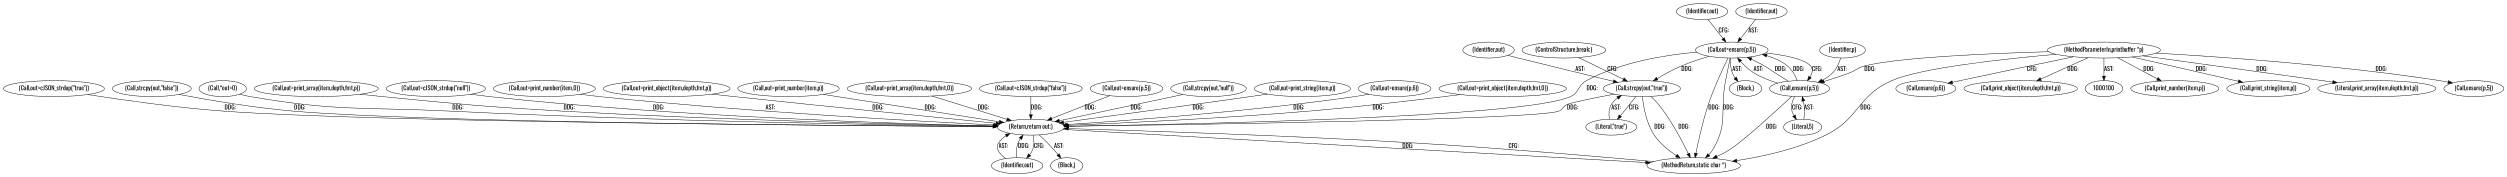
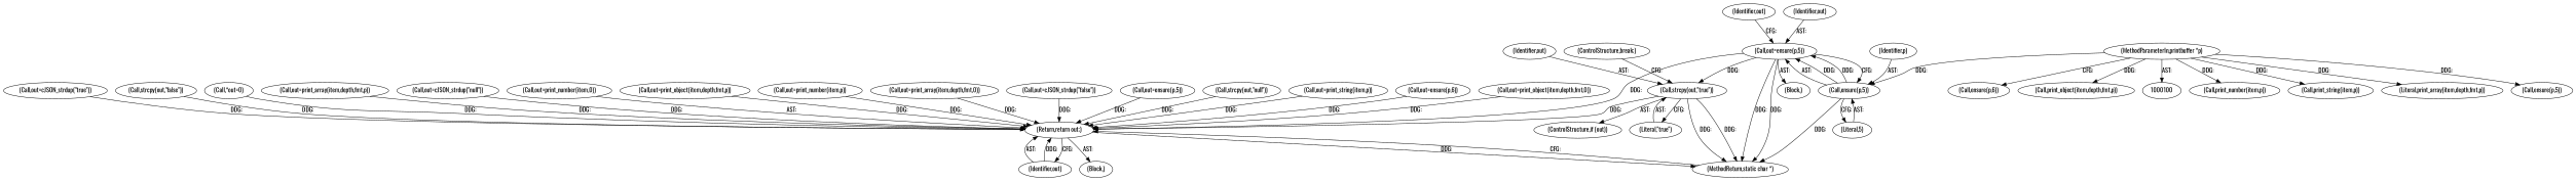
  digraph {
    fontname=Oswald
    node [fontname=Oswald]
    edge [fontname=Oswald]
    n1 [label="(Call,strcpy(out,\"true\"))"]
    n2 [label="(Return,return out;)"]
+   n3 [label="(ControlStructure,if (out))"]
    n4 [label="(MethodReturn,static char *)"]
    n5 [label="(Literal,\"true\")"]
    n6 [label="(Identifier,out)"]
    n7 [label="(Block,)"]
    n8 [label="(Call,out=ensure(p,5))"]
    n9 [label="(Call,ensure(p,5))"]
    n10 [label="(Block,)"]
    n11 [label="(Literal,5)"]
    n12 [label="(MethodParameterIn,printbuffer *p)"]
    n13 [label="(Call,print_number(item,p))"]
    n14 [label="(Call,print_string(item,p))"]
    n15 [label="(Literal,print_array(item,depth,fmt,p))"]
    n16 [label="(Call,ensure(p,5))"]
    n17 [label="(Call,ensure(p,6))"]
    n18 [label="(Call,print_object(item,depth,fmt,p))"]
    1000100
    n20 [label="(Identifier,out)"]
    n21 [label="(Call,out=print_object(item,depth,fmt,p))"]
    n22 [label="(Call,out=print_number(item,p))"]
    n23 [label="(Call,out=print_array(item,depth,fmt,0))"]
    n24 [label="(Call,out=cJSON_strdup(\"false\"))"]
    n25 [label="(Call,out=ensure(p,5))"]
    n26 [label="(Identifier,p)"]
    n27 [label="(Call,strcpy(out,\"null\"))"]
    n28 [label="(Call,out=print_string(item,p))"]
    n29 [label="(Call,out=ensure(p,6))"]
    n30 [label="(ControlStructure,break;)"]
    n31 [label="(Identifier,out)"]
    n32 [label="(Identifier,out)"]
    n33 [label="(Call,out=print_object(item,depth,fmt,0))"]
    n34 [label="(Call,out=cJSON_strdup(\"true\"))"]
    n35 [label="(Call,strcpy(out,\"false\"))"]
    n36 [label="(Call,*out=0)"]
    n37 [label="(Call,out=print_array(item,depth,fmt,p))"]
    n38 [label="(Call,out=cJSON_strdup(\"null\"))"]
    n39 [label="(Call,out=print_number(item,0))"]
    n1 -> n2 [label="DDG: "]
+   n1 -> n3 [label="AST: "]
    n1 -> n4 [label="DDG: "]
    n1 -> n4 [label="DDG: "]
    n1 -> n5 [label="CFG: "]
    n2 -> n4 [label="DDG: "]
    n2 -> n6 [label="CFG: "]
    n2 -> n7 [label="AST: "]
    n4 -> n2 [label="CFG: "]
    n5 -> n1 [label="AST: "]
    n6 -> n2 [label="AST: "]
    n6 -> n2 [label="DDG: "]
    n8 -> n1 [label="DDG: "]
    n8 -> n2 [label="DDG: "]
    n8 -> n4 [label="DDG: "]
    n8 -> n4 [label="DDG: "]
    n8 -> n9 [label="CFG: "]
    n8 -> n10 [label="AST: "]
    n9 -> n4 [label="DDG: "]
    n9 -> n8 [label="AST: "]
    n9 -> n8 [label="DDG: "]
    n9 -> n8 [label="DDG: "]
    n9 -> n11 [label="CFG: "]
    n11 -> n9 [label="AST: "]
-   n12 -> n4 [label="DDG: "]
    n12 -> n9 [label="DDG: "]
    n12 -> n13 [label="DDG: "]
    n12 -> n14 [label="DDG: "]
    n12 -> n15 [label="DDG: "]
    n12 -> n16 [label="DDG: "]
    n12 -> n17 [label="CFG: "]
    n12 -> n18 [label="DDG: "]
    n12 -> 1000100 [label="AST: "]
    n20 -> n1 [label="AST: "]
    n21 -> n2 [label="DDG: "]
    n22 -> n2 [label="DDG: "]
    n23 -> n2 [label="DDG: "]
    n24 -> n2 [label="DDG: "]
    n25 -> n2 [label="DDG: "]
    n26 -> n9 [label="AST: "]
    n27 -> n2 [label="DDG: "]
    n28 -> n2 [label="DDG: "]
    n29 -> n2 [label="DDG: "]
    n30 -> n1 [label="CFG: "]
    n31 -> n8 [label="CFG: "]
    n32 -> n8 [label="AST: "]
    n33 -> n2 [label="DDG: "]
    n34 -> n2 [label="DDG: "]
    n35 -> n2 [label="DDG: "]
    n36 -> n2 [label="DDG: "]
    n37 -> n2 [label="DDG: "]
    n38 -> n2 [label="DDG: "]
    n39 -> n2 [label="AST: "]
  }
